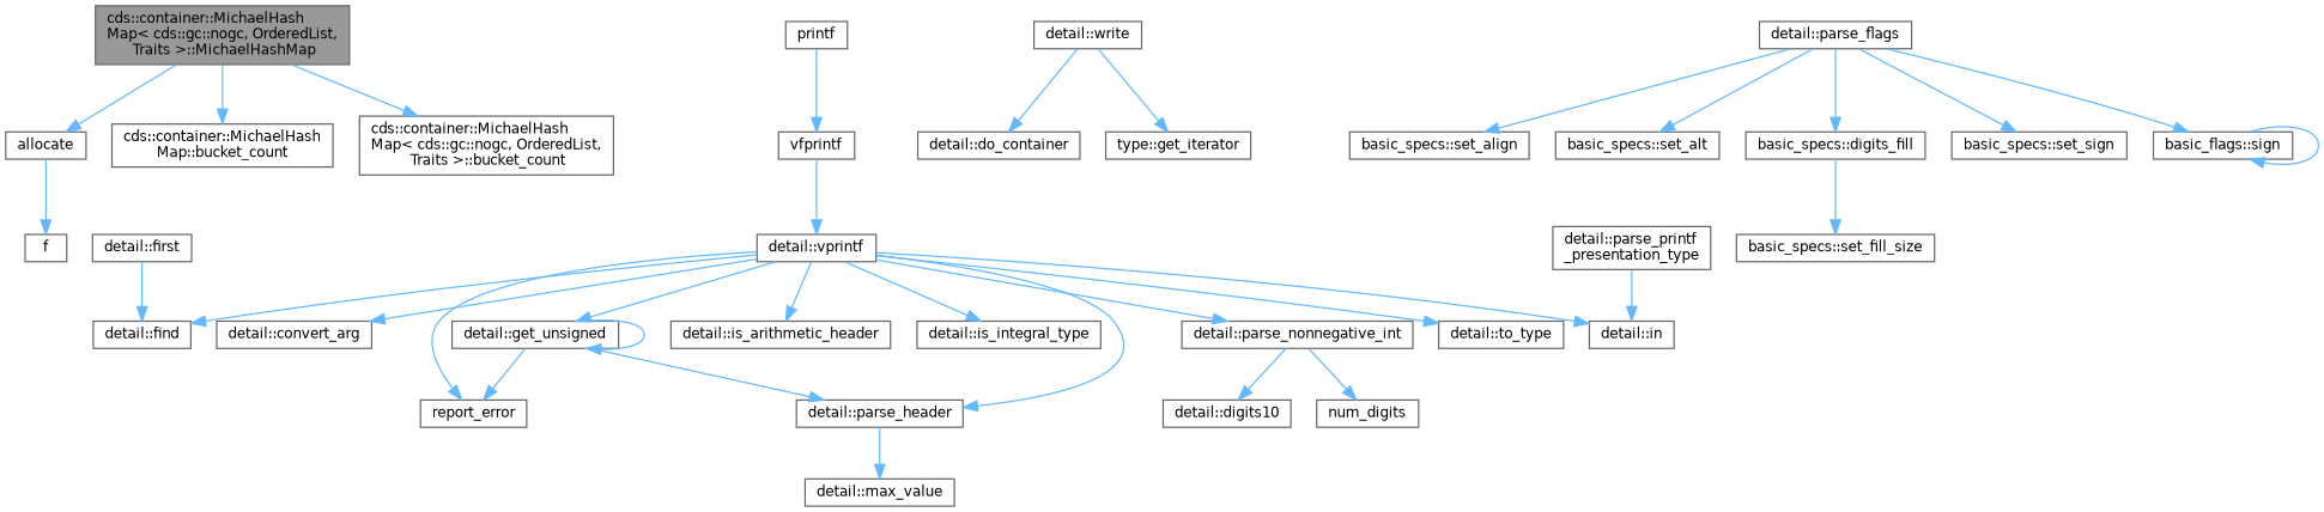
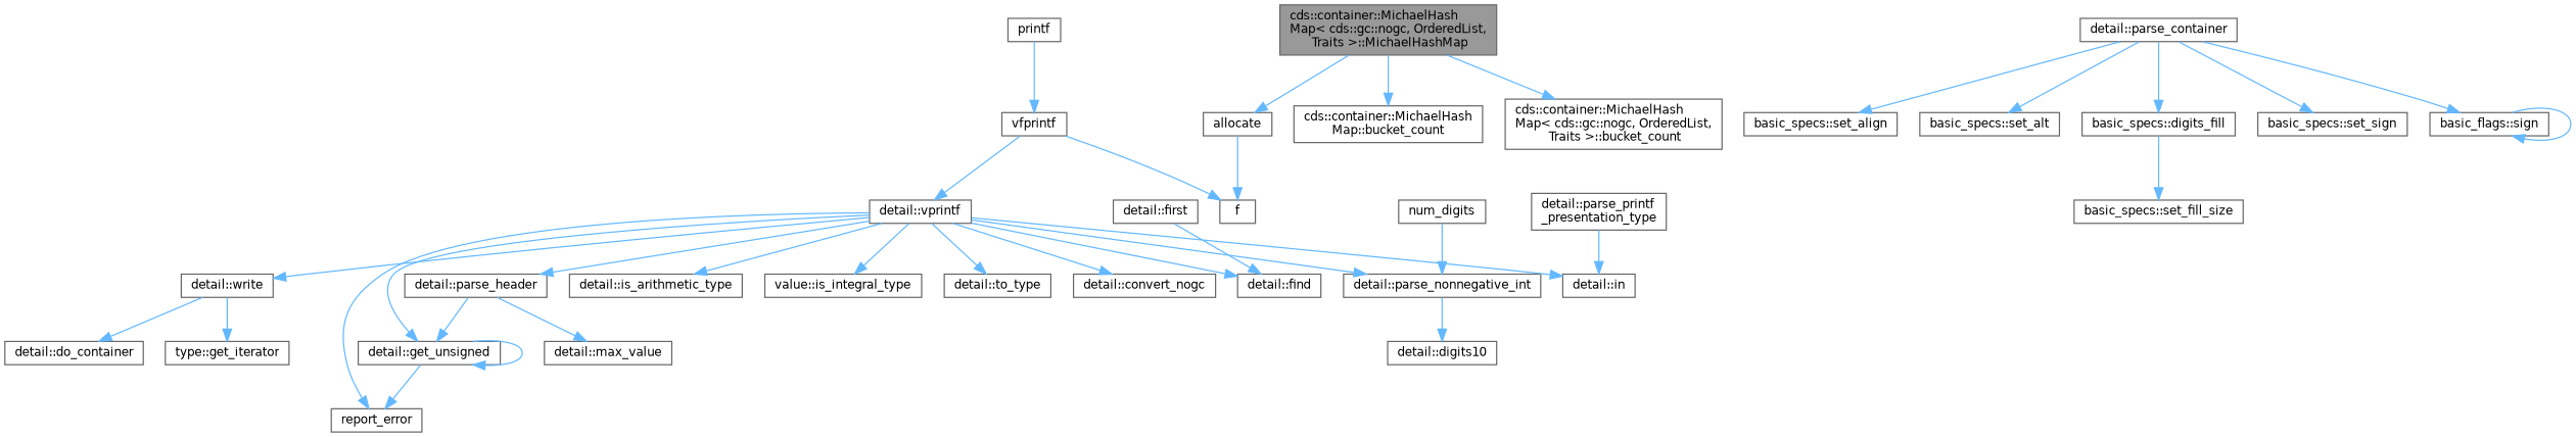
  digraph {
    rankdir=TB
    node [color=grey40 fillcolor=white fontname=Helvetica fontsize=10 shape=box style=filled]
    edge [color=steelblue1 fontname=Helvetica fontsize=10 labelfontname=Helvetica labelfontsize=10 style=solid]
    n1 [color=gray40 fillcolor=grey60 fontcolor=black height=0.2 label="cds::container::MichaelHash\lMap\< cds::gc::nogc, OrderedList,\l Traits \>::MichaelHashMap" width=0.4]
    n2 [height=0.2 label=allocate width=0.4]
    n3 [height=0.2 label="cds::container::MichaelHash\lMap::bucket_count" width=0.4]
    n4 [height=0.2 label="cds::container::MichaelHash\lMap\< cds::gc::nogc, OrderedList,\l Traits \>::bucket_count" width=0.4]
    n5 [height=0.2 label=f width=0.4]
    n6 [height=0.2 label=printf width=0.4]
    n7 [height=0.2 label=vfprintf width=0.4]
    n8 [height=0.2 label="detail::vprintf" width=0.4]
-   n9 [height=0.2 label="detail::convert_arg" width=0.4]
+   n9 [height=0.2 label="detail::convert_nogc" width=0.4]
    n10 [height=0.2 label="detail::find" width=0.4]
    n11 [height=0.2 label="detail::get_unsigned" width=0.4]
    n12 [height=0.2 label=report_error width=0.4]
-   n13 [height=0.2 label="detail::is_arithmetic_header" width=0.4]
-   n14 [height=0.2 label="detail::is_integral_type" width=0.4]
+   n13 [height=0.2 label="detail::is_arithmetic_type" width=0.4]
+   n14 [height=0.2 label="value::is_integral_type" width=0.4]
    n15 [height=0.2 label="detail::parse_header" width=0.4]
    n16 [height=0.2 label="detail::parse_nonnegative_int" width=0.4]
    n17 [height=0.2 label="detail::to_type" width=0.4]
    n18 [height=0.2 label="detail::write" width=0.4]
    n19 [height=0.2 label="detail::in" width=0.4]
    n20 [height=0.2 label="detail::max_value" width=0.4]
    n21 [height=0.2 label="detail::digits10" width=0.4]
    n22 [height=0.2 label=num_digits width=0.4]
    n23 [height=0.2 label="detail::parse_printf\l_presentation_type" width=0.4]
    n24 [height=0.2 label="detail::do_container" width=0.4]
    n25 [height=0.2 label="type::get_iterator" width=0.4]
    n26 [height=0.2 label="detail::first" width=0.4]
-   n27 [height=0.2 label="detail::parse_flags" width=0.4]
+   n27 [height=0.2 label="detail::parse_container" width=0.4]
    n28 [height=0.2 label="basic_specs::set_align" width=0.4]
    n29 [height=0.2 label="basic_specs::set_alt" width=0.4]
    n30 [height=0.2 label="basic_specs::digits_fill" width=0.4]
    n31 [height=0.2 label="basic_specs::set_sign" width=0.4]
    n32 [height=0.2 label="basic_flags::sign" width=0.4]
    n33 [height=0.2 label="basic_specs::set_fill_size" width=0.4]
    n1 -> n2
    n1 -> n3
    n1 -> n4
    n2 -> n5
    n6 -> n7
+   n7 -> n5
    n7 -> n8
    n8 -> n9
    n8 -> n10
    n8 -> n11
    n8 -> n12
    n8 -> n13
    n8 -> n14
    n8 -> n15
    n8 -> n16
    n8 -> n17
+   n8 -> n18
    n8 -> n19
    n11 -> n11
    n11 -> n12
-   n11 -> n15
+   n15 -> n11
    n15 -> n20
    n16 -> n21
-   n16 -> n22
+   n22 -> n16
    n18 -> n24
    n18 -> n25
    n23 -> n19
    n26 -> n10
    n27 -> n28
    n27 -> n29
    n27 -> n30
    n27 -> n31
    n27 -> n32
    n30 -> n33
    n32 -> n32
  }
